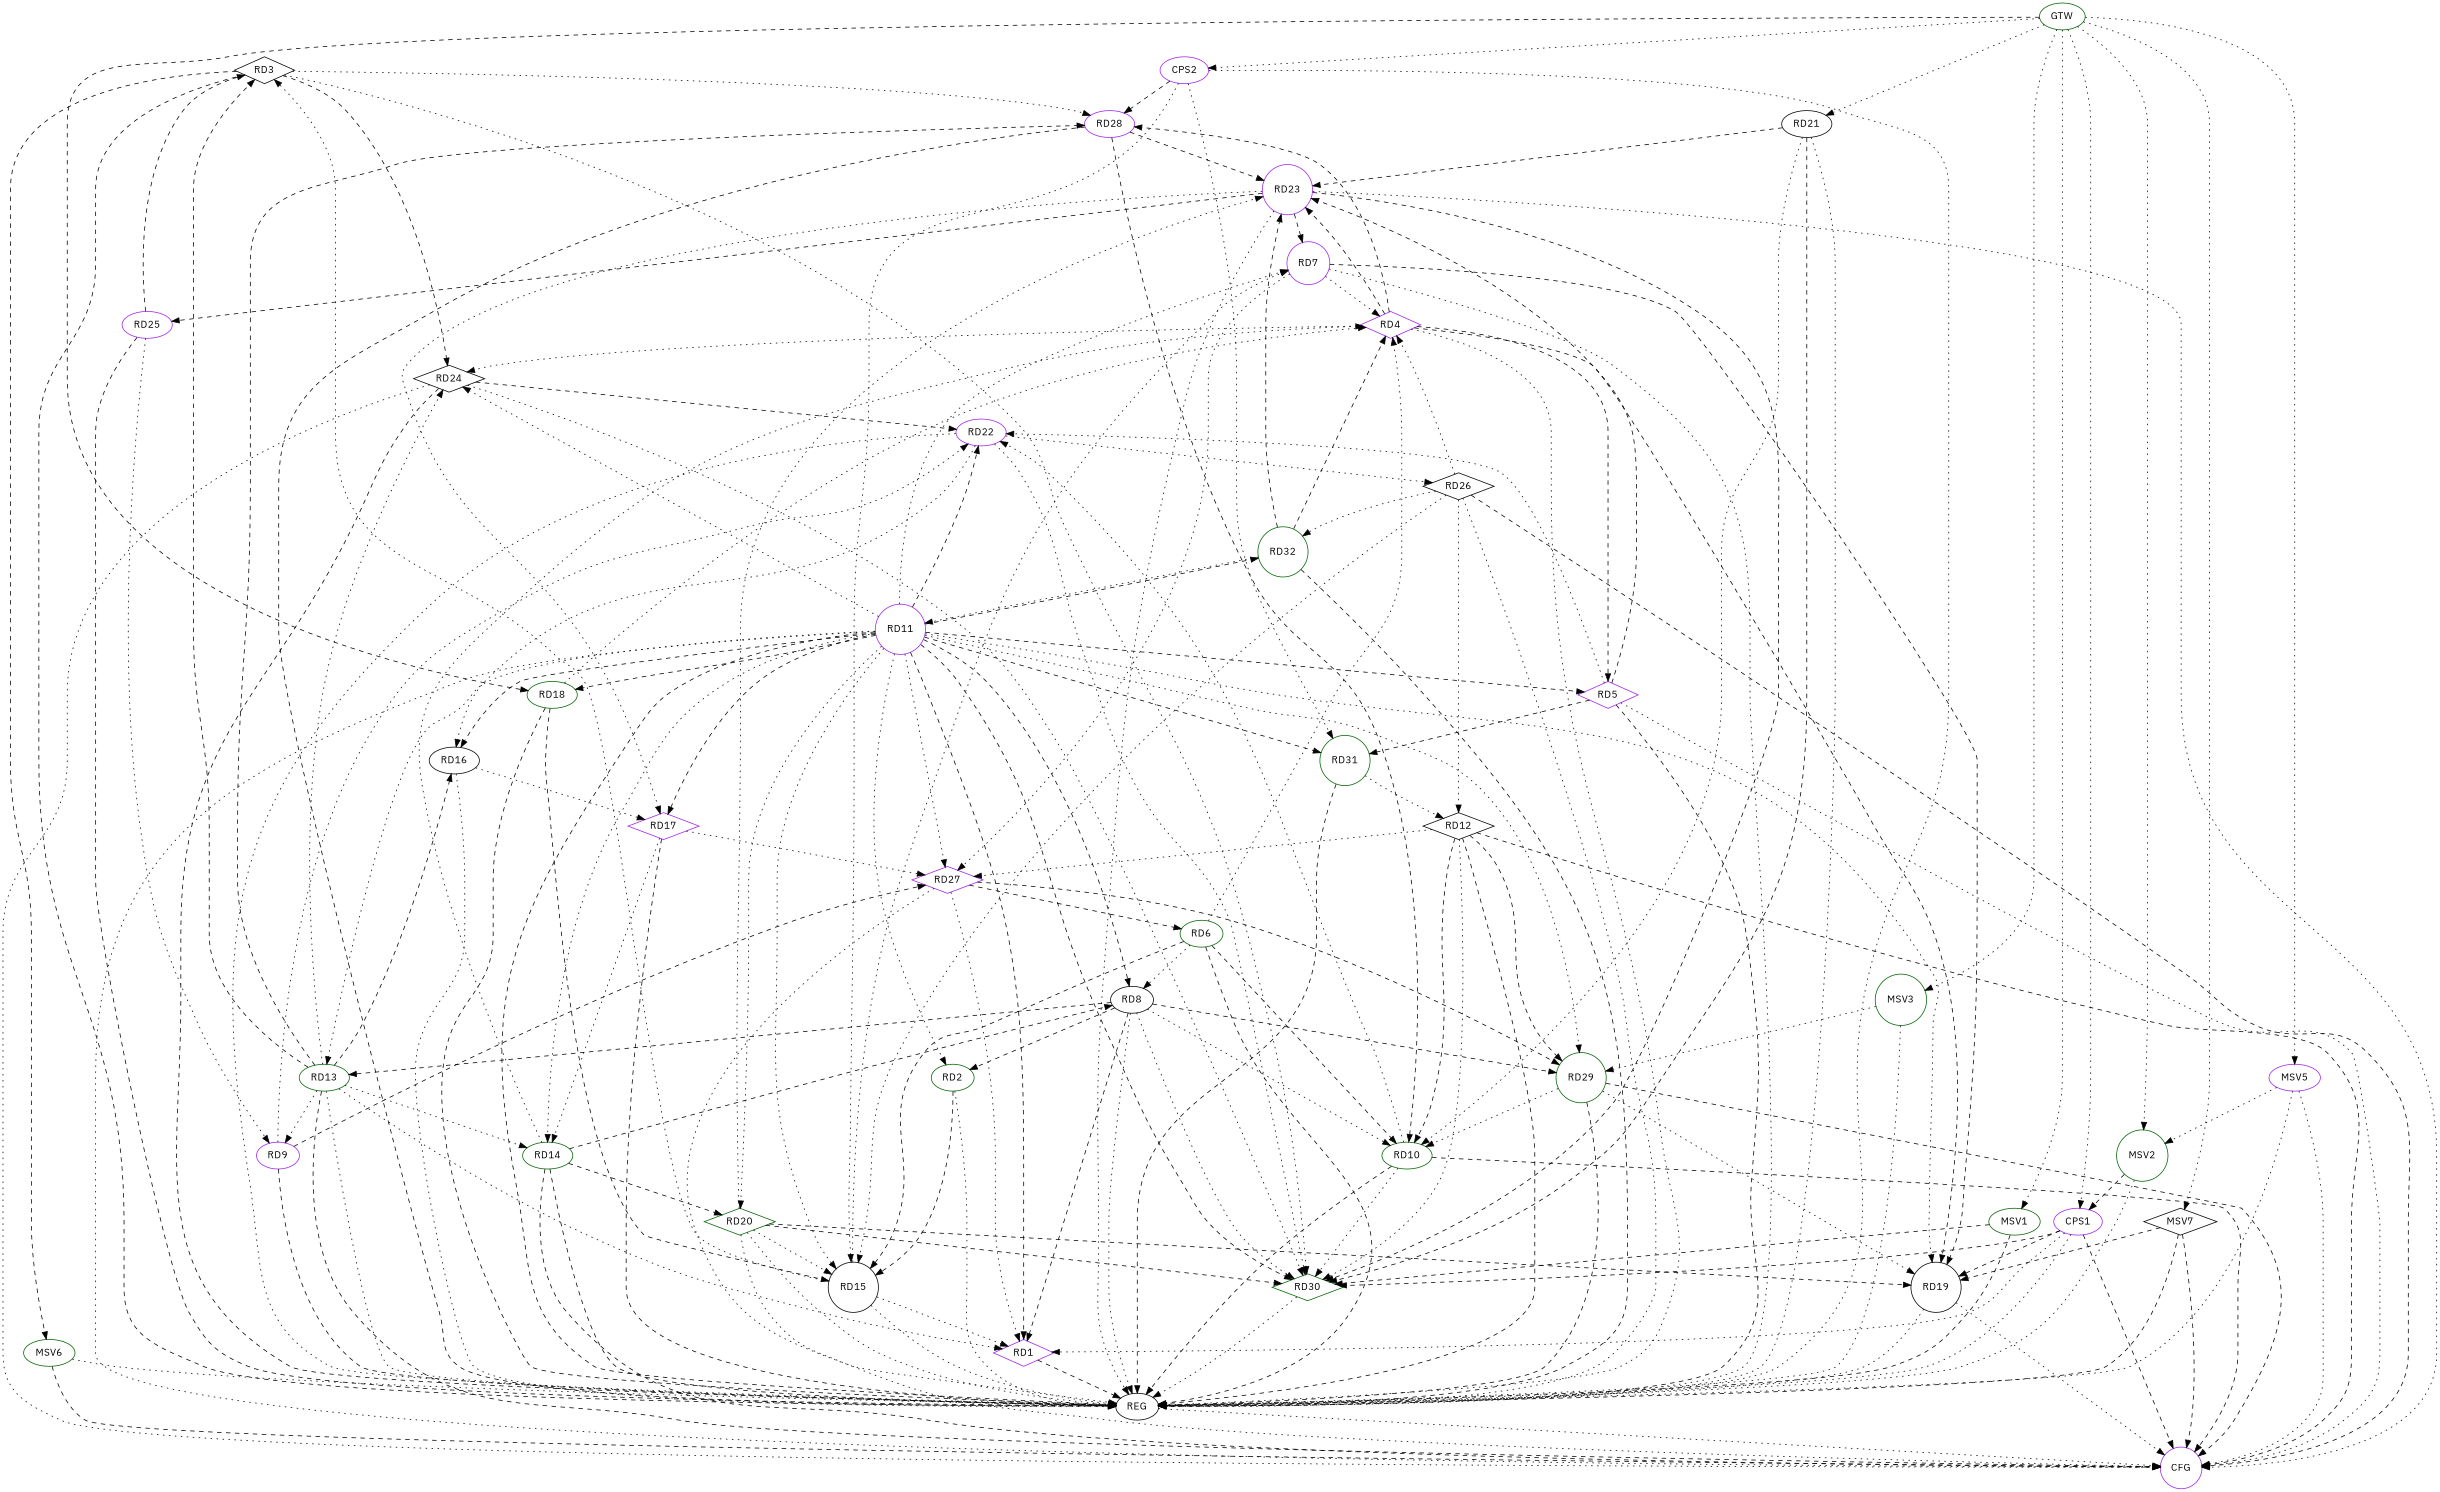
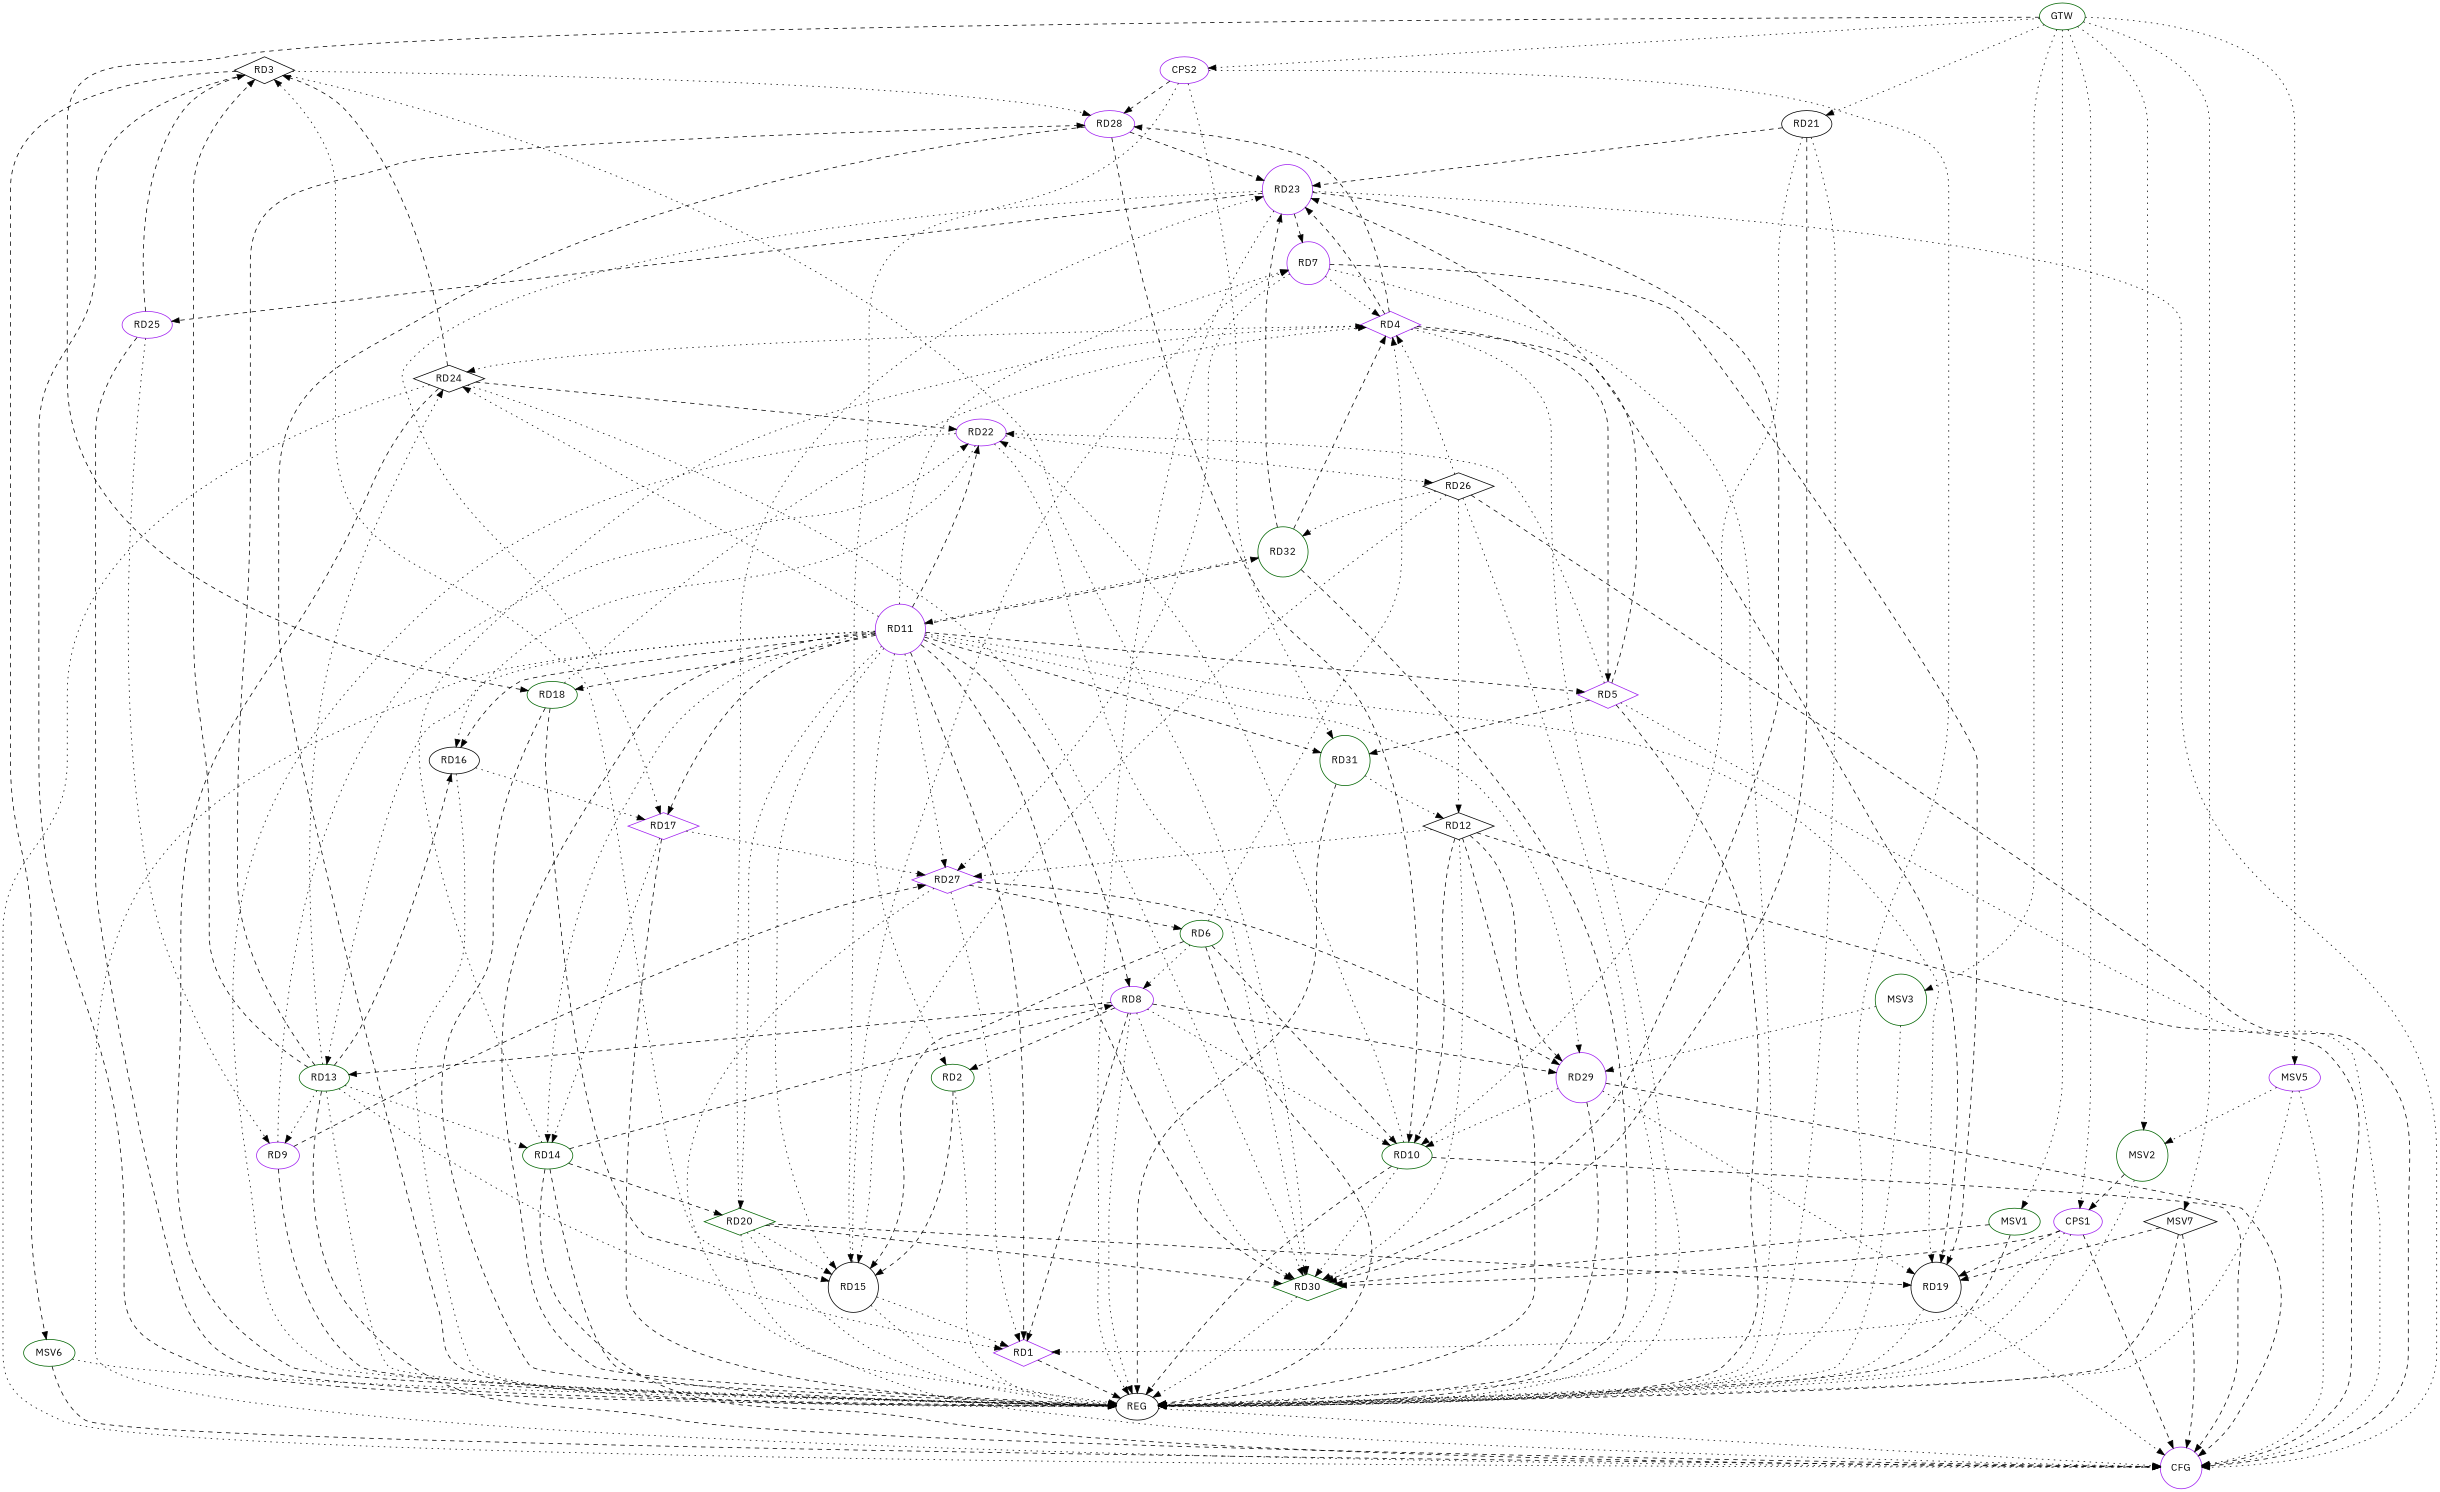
  strict digraph {
    fontname="IBM Plex Sans"
    node [color=purple fontname="IBM Plex Sans" shape=ellipse]
    edge [fontname="IBM Plex Sans" style=dotted]
    n1 [label=RD1 shape=diamond]
    n2 [color=black label=REG]
    n3 [label=CFG shape=circle]
    n4 [color=darkgreen label=RD2]
    n5 [color=black label=RD15 shape=circle]
    n6 [color=black label=RD3 shape=diamond]
    n7 [label=RD7 shape=circle]
    n8 [label=RD28]
    n9 [color=darkgreen label=RD30 shape=diamond]
    n10 [color=darkgreen label=MSV6]
    n11 [label=RD23 shape=circle]
    n12 [color=darkgreen label=RD10]
    n13 [label=RD4 shape=diamond]
    n14 [label=RD5 shape=diamond]
    n15 [color=black label=RD19 shape=circle]
    n16 [color=black label=RD24 shape=diamond]
    n17 [label=RD22]
    n18 [color=darkgreen label=RD31 shape=circle]
    n19 [label=RD17 shape=diamond]
    n20 [label=RD25]
    n21 [color=black label=RD16]
    n22 [color=black label=RD26 shape=diamond]
    n23 [color=black label=RD12 shape=diamond]
    n24 [color=darkgreen label=RD6]
-   n25 [color=black label=RD8]
+   n25 [label=RD8]
    n26 [color=darkgreen label=RD13]
-   n27 [color=darkgreen label=RD29 shape=circle]
+   n27 [label=RD29 shape=circle]
    n28 [label=RD27 shape=diamond]
    n29 [label=RD9]
    n30 [color=darkgreen label=RD14]
    n31 [label=RD11 shape=circle]
    n32 [color=darkgreen label=RD18]
    n33 [color=darkgreen label=RD20 shape=diamond]
    n34 [color=darkgreen label=RD32 shape=circle]
    n35 [color=black label=RD21]
    n36 [label=CPS1]
    n37 [label=CPS2]
    n38 [color=darkgreen label=GTW]
    n39 [color=darkgreen label=MSV1]
    n40 [color=darkgreen label=MSV2 shape=circle]
    n41 [color=darkgreen label=MSV3 shape=circle]
    n42 [label=MSV5]
    n43 [color=black label=MSV7 shape=diamond]
    n1 -> n2 [style=dashed]
    n2 -> n3
    n4 -> n2
    n4 -> n5 [style=dashed]
    n5 -> n1
    n5 -> n2
    n5 -> n6
    n5 -> n7
    n6 -> n2 [style=dashed]
    n6 -> n8
    n6 -> n9
    n6 -> n10 [style=dashed]
    n7 -> n2
    n7 -> n13
    n7 -> n15 [style=dashed]
    n7 -> n28
    n8 -> n2 [style=dashed]
    n8 -> n11 [style=dashed]
    n8 -> n12 [style=dashed]
    n9 -> n2
    n10 -> n2
    n10 -> n3 [style=dashed]
    n11 -> n2
    n11 -> n3
    n11 -> n7 [style=dashed]
    n11 -> n9 [style=dashed]
    n11 -> n19
    n11 -> n20 [style=dashed]
    n12 -> n2 [style=dashed]
    n12 -> n3 [style=dashed]
    n12 -> n9
    n12 -> n17
    n13 -> n2
    n13 -> n8 [style=dashed]
    n13 -> n11 [style=dashed]
    n13 -> n14 [style=dashed]
    n13 -> n15 [style=dashed]
    n13 -> n16
    n14 -> n2 [style=dashed]
    n14 -> n3
    n14 -> n11 [style=dashed]
    n14 -> n17
    n14 -> n18 [style=dashed]
    n15 -> n2
    n15 -> n3
    n16 -> n2 [style=dashed]
    n16 -> n3
-   n6 -> n16 [style=dashed]
+   n16 -> n6 [style=dashed]
    n16 -> n9
    n16 -> n17 [style=dashed]
    n17 -> n2
    n17 -> n9
    n17 -> n21
    n17 -> n22
    n18 -> n2 [style=dashed]
    n18 -> n23
    n19 -> n2 [style=dashed]
    n19 -> n28
    n19 -> n30
    n20 -> n2 [style=dashed]
    n20 -> n6 [style=dashed]
    n20 -> n29
    n21 -> n2
    n21 -> n19
    n22 -> n2
    n22 -> n3 [style=dashed]
    n22 -> n5
    n22 -> n13
    n22 -> n23
    n22 -> n34
    n23 -> n2 [style=dashed]
    n23 -> n3 [style=dashed]
    n23 -> n9
    n23 -> n12 [style=dashed]
    n23 -> n27 [style=dashed]
    n23 -> n28
    n24 -> n2 [style=dashed]
    n24 -> n5 [style=dashed]
    n24 -> n12 [style=dashed]
    n24 -> n13
    n24 -> n25
    n25 -> n1 [style=dashed]
    n25 -> n2
    n25 -> n4 [style=dashed]
    n25 -> n9
    n25 -> n12
    n25 -> n26 [style=dashed]
    n25 -> n27 [style=dashed]
    n26 -> n1
    n26 -> n2
    n26 -> n3 [style=dashed]
    n26 -> n6 [style=dashed]
    n26 -> n8 [style=dashed]
    n26 -> n16
    n26 -> n21 [style=dashed]
    n26 -> n29
    n26 -> n30
    n27 -> n2 [style=dashed]
    n27 -> n3 [style=dashed]
    n27 -> n12
    n27 -> n15
    n28 -> n1
    n28 -> n2
    n28 -> n24 [style=dashed]
    n28 -> n27 [style=dashed]
    n29 -> n2 [style=dashed]
    n29 -> n17
    n29 -> n28 [style=dashed]
    n30 -> n2 [style=dashed]
    n30 -> n3 [style=dashed]
    n30 -> n13
    n30 -> n25 [style=dashed]
    n30 -> n33 [style=dashed]
    n31 -> n1 [style=dashed]
    n31 -> n2 [style=dashed]
    n31 -> n3
    n31 -> n4
    n31 -> n5
    n31 -> n7
    n31 -> n9 [style=dashed]
    n31 -> n14 [style=dashed]
    n31 -> n15
    n31 -> n16
    n31 -> n17 [style=dashed]
    n31 -> n18 [style=dashed]
    n31 -> n19 [style=dashed]
    n31 -> n21 [style=dashed]
    n31 -> n25 [style=dashed]
    n31 -> n26
    n31 -> n27
    n31 -> n28
    n31 -> n30
    n31 -> n32 [style=dashed]
    n31 -> n33
    n31 -> n34 [style=dashed]
    n32 -> n2 [style=dashed]
    n32 -> n5 [style=dashed]
    n32 -> n13
    n33 -> n2
    n33 -> n3
    n33 -> n5
    n33 -> n9 [style=dashed]
    n33 -> n11
    n33 -> n15 [style=dashed]
    n34 -> n2 [style=dashed]
    n34 -> n11 [style=dashed]
    n34 -> n13 [style=dashed]
    n34 -> n31
    n35 -> n2
    n35 -> n9 [style=dashed]
    n35 -> n11 [style=dashed]
    n35 -> n12
    n36 -> n1
    n36 -> n2
    n36 -> n3 [style=dashed]
    n36 -> n9 [style=dashed]
    n36 -> n15 [style=dashed]
    n37 -> n2
    n37 -> n5
    n37 -> n8 [style=dashed]
    n37 -> n18
    n38 -> n32 [style=dashed]
    n38 -> n35
    n38 -> n36
    n38 -> n37
    n38 -> n39
    n38 -> n40
    n38 -> n41
    n38 -> n42
    n38 -> n43
    n39 -> n2 [style=dashed]
    n39 -> n9 [style=dashed]
    n40 -> n2
    n40 -> n36 [style=dashed]
    n41 -> n2
    n41 -> n27
    n42 -> n2
    n42 -> n3
    n42 -> n40
    n43 -> n2 [style=dashed]
    n43 -> n3 [style=dashed]
    n43 -> n15 [style=dashed]
  }
